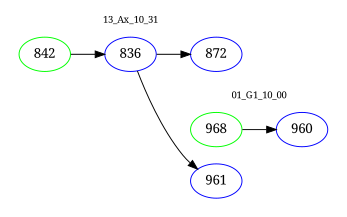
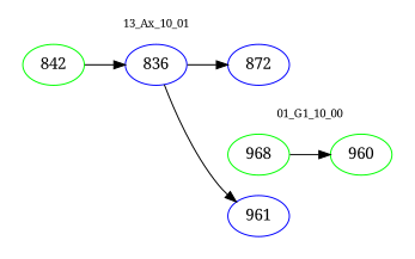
  digraph {
    fontname="Noto Serif"
    rankdir=LR
    node [color=blue fontname="Noto Serif"]
    edge [color=black fontname="Noto Serif"]
    n1 [color=green label=842]
    n2 [label=836]
    n3 [label=872]
    n4 [color=green label=968]
-   n5 [label=960]
+   n5 [color=green label=960]
    n6 [label=961]
    subgraph cluster_1 {
      color=white
      fontsize=10
-     label="13_Ax_10_31"
+     label="13_Ax_10_01"
      n1
      n2
      n3
    }
    subgraph cluster_2 {
      color=white
      fontsize=10
      label="01_G1_10_00"
      n4
      n5
      n6
    }
    n1 -> n2
    n2 -> n3
    n2 -> n6
    n4 -> n5
  }
